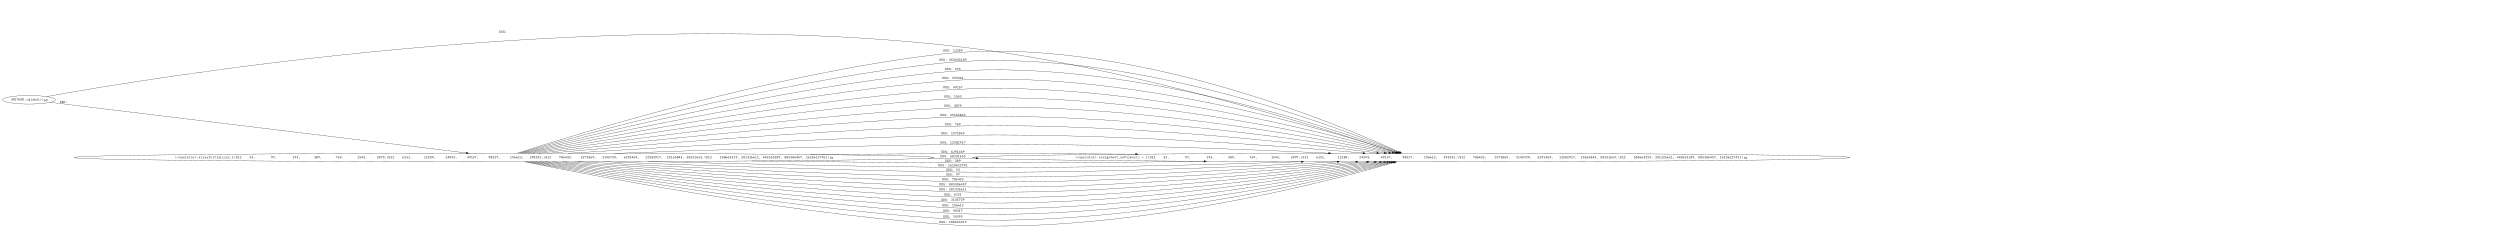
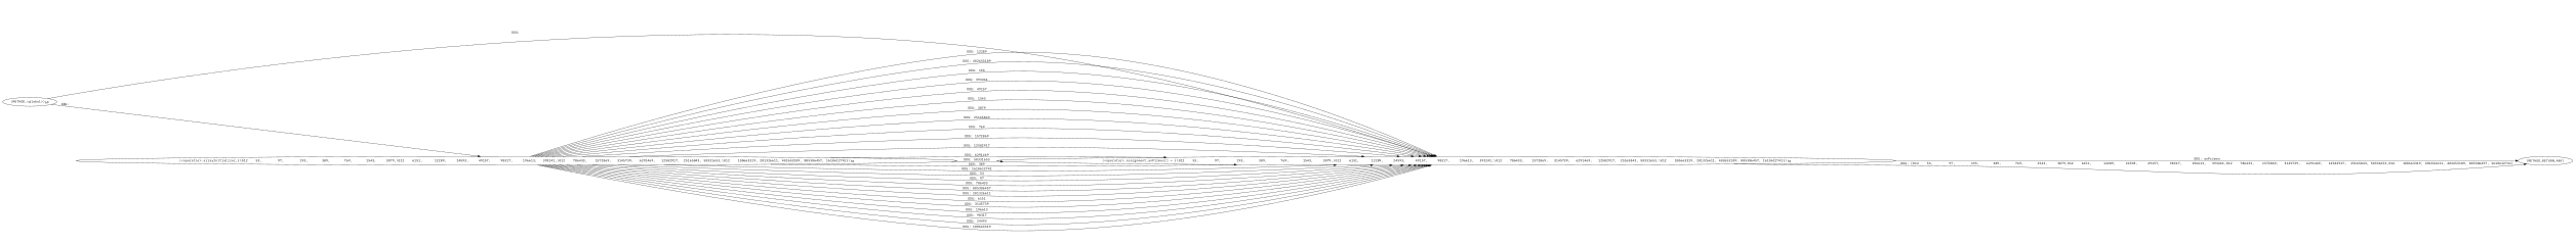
  digraph {
    rankdir=LR
    fontname="IBM Plex Mono"
    node [fontname="IBM Plex Mono"]
    edge [fontname="IBM Plex Mono"]
    n1 [label=<(METHOD,&lt;global&gt;)<SUB>69</SUB>>]
    n2 [label=<(&lt;operator&gt;.assignment,anPrimes[] = {\012    53,        97,        193,       389,       769,       1543,     3079,\012    6151,      12289,     24593,     49157,     98317,     196613,   393241,\012    786433,    1572869,   3145739,   6291469,   12582917,  25165843, 50331653,\012    100663319, 201326611, 402653189, 805306457, 1610612741})<SUB>70</SUB>>]
    n3 [label=<(&lt;operator&gt;.arrayInitializer,{\012    53,        97,        193,       389,       769,       1543,     3079,\012    6151,      12289,     24593,     49157,     98317,     196613,   393241,\012    786433,    1572869,   3145739,   6291469,   12582917,  25165843, 50331653,\012    100663319, 201326611, 402653189, 805306457, 1610612741})<SUB>70</SUB>>]
+   n4 [label=<(METHOD_RETURN,ANY)>]
    n1 -> n2 [label="DDG: "]
    n1 -> n3 [label="DDG: "]
+   n2 -> n4 [label="DDG: anPrimes"]
+   n2 -> n4 [label="DDG: {\012    53,        97,        193,       389,       769,       1543,     3079,\012    6151,      12289,     24593,     49157,     98317,     196613,   393241,\012    786433,    1572869,   3145739,   6291469,   12582917,  25165843, 50331653,\012    100663319, 201326611, 402653189, 805306457, 1610612741}"]
    n3 -> n2 [label="DDG: 12289"]
    n3 -> n2 [label="DDG: 402653189"]
    n3 -> n2 [label="DDG: 193"]
    n3 -> n2 [label="DDG: 393241"]
    n3 -> n2 [label="DDG: 49157"]
    n3 -> n2 [label="DDG: 1543"]
    n3 -> n2 [label="DDG: 3079"]
    n3 -> n2 [label="DDG: 25165843"]
    n3 -> n2 [label="DDG: 769"]
    n3 -> n2 [label="DDG: 1572869"]
    n3 -> n2 [label="DDG: 12582917"]
    n3 -> n2 [label="DDG: 6291469"]
    n3 -> n2 [label="DDG: 50331653"]
    n3 -> n2 [label="DDG: 389"]
    n3 -> n2 [label="DDG: 1610612741"]
    n3 -> n2 [label="DDG: 53"]
    n3 -> n2 [label="DDG: 97"]
    n3 -> n2 [label="DDG: 786433"]
    n3 -> n2 [label="DDG: 805306457"]
    n3 -> n2 [label="DDG: 201326611"]
    n3 -> n2 [label="DDG: 6151"]
    n3 -> n2 [label="DDG: 3145739"]
    n3 -> n2 [label="DDG: 196613"]
    n3 -> n2 [label="DDG: 98317"]
    n3 -> n2 [label="DDG: 24593"]
    n3 -> n2 [label="DDG: 100663319"]
  }
